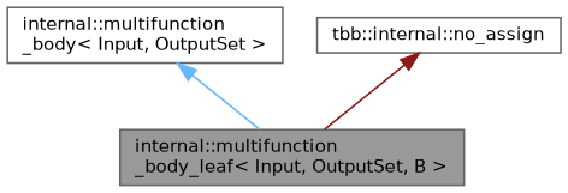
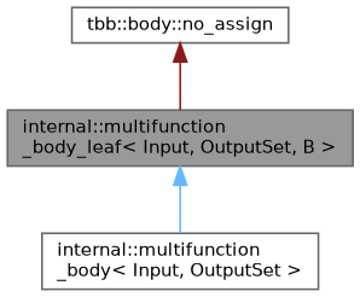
  digraph {
    node [color=gray40 fillcolor=white fontname=Helvetica fontsize=10 shape=box style=filled]
    edge [dir=back fontname=Helvetica fontsize=10 labelfontname=Helvetica labelfontsize=10 style=solid]
    n1 [fillcolor=grey60 fontcolor=black height=0.2 label="internal::multifunction\l_body_leaf\< Input, OutputSet, B \>" width=0.4]
    n2 [height=0.2 label="internal::multifunction\l_body\< Input, OutputSet \>" width=0.4]
-   n3 [height=0.2 label="tbb::internal::no_assign" width=0.4]
-   n2 -> n1 [color=steelblue1]
+   n3 [height=0.2 label="tbb::body::no_assign" width=0.4]
+   n1 -> n2 [color=steelblue1]
    n3 -> n1 [color=firebrick4]
  }
